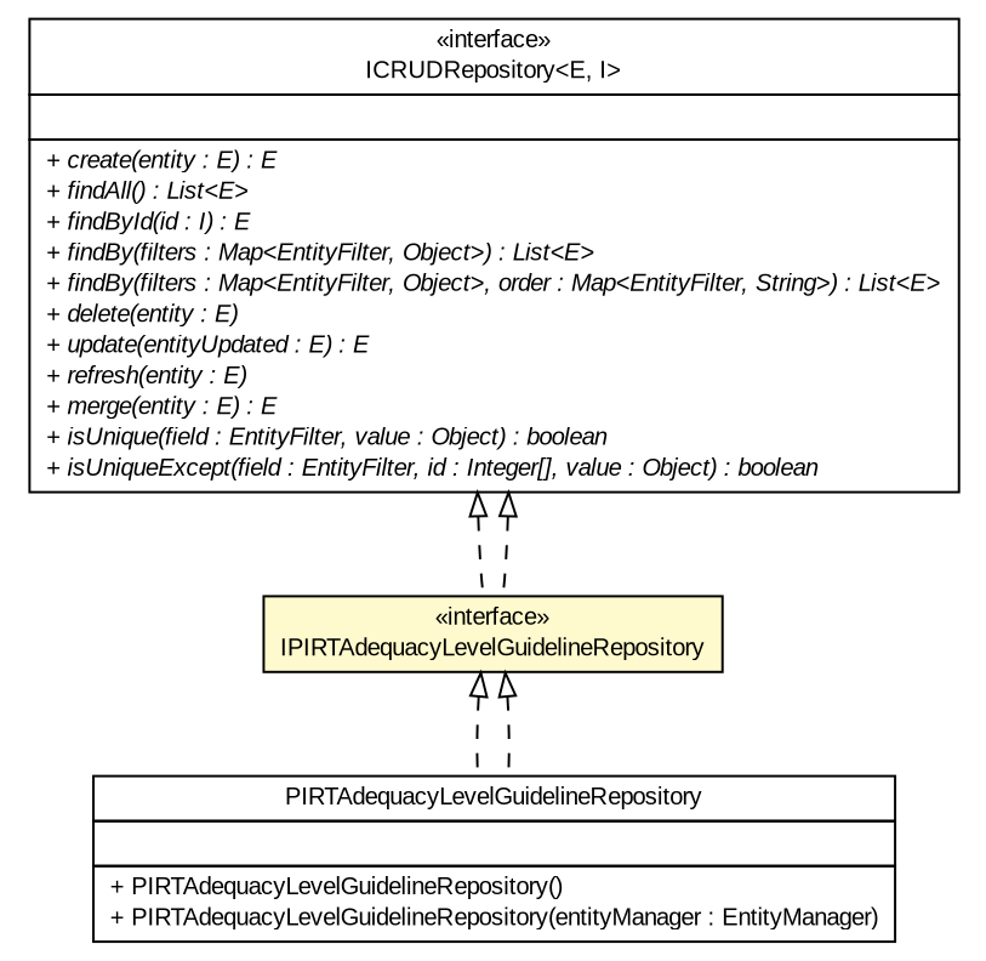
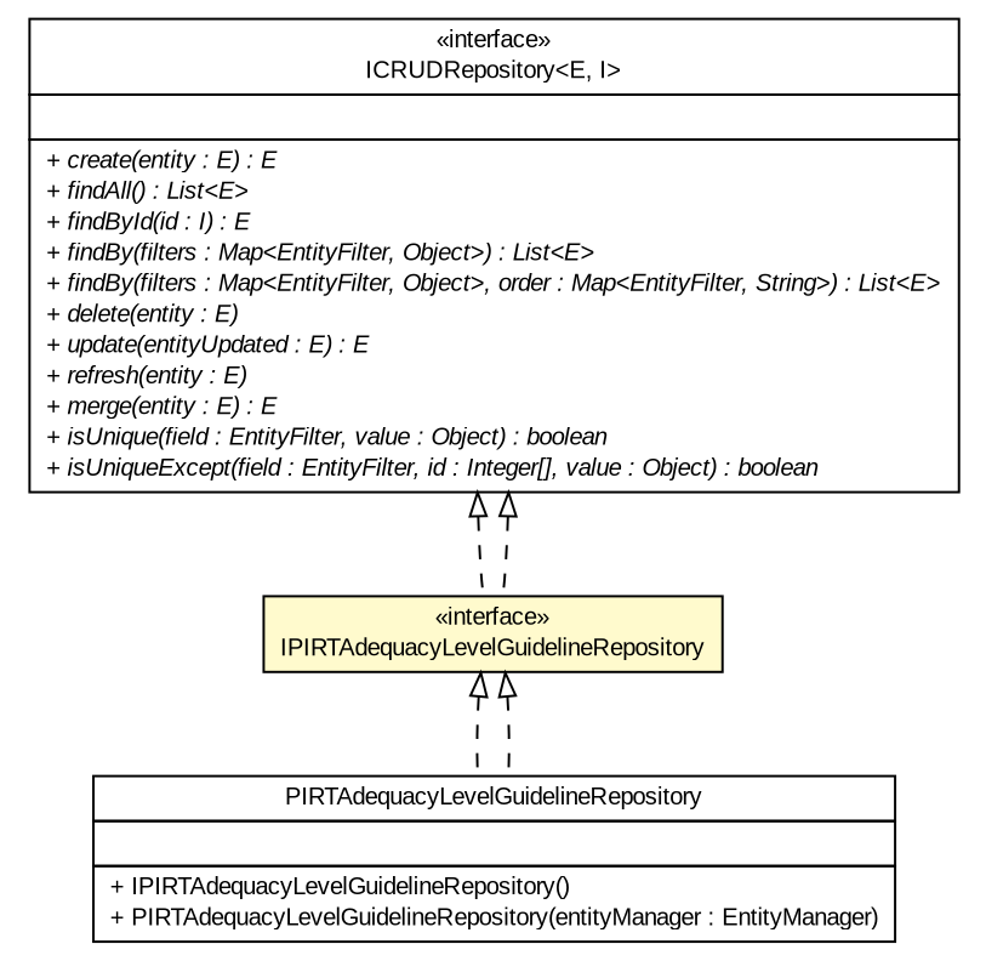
  digraph {
    nodesep=0.25
    ranksep=0.5
    node [fontcolor=black fontname=arial fontsize=10.0 shape=plaintext]
    edge [arrowtail=empty dir=back fontname=arial fontsize=10 headport=p labelfontname=arial labelfontsize=10 style=dashed tailport=p]
    n1 [label=<<table title="gov.sandia.cf.dao.ICRUDRepository" border="0" cellborder="1" cellspacing="0" cellpadding="2" port="p" href="./ICRUDRepository.html"> 		<tr><td><table border="0" cellspacing="0" cellpadding="1"> <tr><td align="center" balign="center"> &#171;interface&#187; </td></tr> <tr><td align="center" balign="center"> ICRUDRepository&lt;E, I&gt; </td></tr> 		</table></td></tr> 		<tr><td><table border="0" cellspacing="0" cellpadding="1"> <tr><td align="left" balign="left">  </td></tr> 		</table></td></tr> 		<tr><td><table border="0" cellspacing="0" cellpadding="1"> <tr><td align="left" balign="left"><font face="arial italic" point-size="10.0"> + create(entity : E) : E </font></td></tr> <tr><td align="left" balign="left"><font face="arial italic" point-size="10.0"> + findAll() : List&lt;E&gt; </font></td></tr> <tr><td align="left" balign="left"><font face="arial italic" point-size="10.0"> + findById(id : I) : E </font></td></tr> <tr><td align="left" balign="left"><font face="arial italic" point-size="10.0"> + findBy(filters : Map&lt;EntityFilter, Object&gt;) : List&lt;E&gt; </font></td></tr> <tr><td align="left" balign="left"><font face="arial italic" point-size="10.0"> + findBy(filters : Map&lt;EntityFilter, Object&gt;, order : Map&lt;EntityFilter, String&gt;) : List&lt;E&gt; </font></td></tr> <tr><td align="left" balign="left"><font face="arial italic" point-size="10.0"> + delete(entity : E) </font></td></tr> <tr><td align="left" balign="left"><font face="arial italic" point-size="10.0"> + update(entityUpdated : E) : E </font></td></tr> <tr><td align="left" balign="left"><font face="arial italic" point-size="10.0"> + refresh(entity : E) </font></td></tr> <tr><td align="left" balign="left"><font face="arial italic" point-size="10.0"> + merge(entity : E) : E </font></td></tr> <tr><td align="left" balign="left"><font face="arial italic" point-size="10.0"> + isUnique(field : EntityFilter, value : Object) : boolean </font></td></tr> <tr><td align="left" balign="left"><font face="arial italic" point-size="10.0"> + isUniqueExcept(field : EntityFilter, id : Integer[], value : Object) : boolean </font></td></tr> 		</table></td></tr> 		</table>>]
    n2 [label=<<table title="gov.sandia.cf.dao.IPIRTAdequacyLevelGuidelineRepository" border="0" cellborder="1" cellspacing="0" cellpadding="2" port="p" bgcolor="lemonChiffon" href="./IPIRTAdequacyLevelGuidelineRepository.html"> 		<tr><td><table border="0" cellspacing="0" cellpadding="1"> <tr><td align="center" balign="center"> &#171;interface&#187; </td></tr> <tr><td align="center" balign="center"> IPIRTAdequacyLevelGuidelineRepository </td></tr> 		</table></td></tr> 		</table>>]
-   n3 [label=<<table title="gov.sandia.cf.dao.impl.PIRTAdequacyLevelGuidelineRepository" border="0" cellborder="1" cellspacing="0" cellpadding="2" port="p" href="./impl/PIRTAdequacyLevelGuidelineRepository.html"> 		<tr><td><table border="0" cellspacing="0" cellpadding="1"> <tr><td align="center" balign="center"> PIRTAdequacyLevelGuidelineRepository </td></tr> 		</table></td></tr> 		<tr><td><table border="0" cellspacing="0" cellpadding="1"> <tr><td align="left" balign="left">  </td></tr> 		</table></td></tr> 		<tr><td><table border="0" cellspacing="0" cellpadding="1"> <tr><td align="left" balign="left"> + PIRTAdequacyLevelGuidelineRepository() </td></tr> <tr><td align="left" balign="left"> + PIRTAdequacyLevelGuidelineRepository(entityManager : EntityManager) </td></tr> 		</table></td></tr> 		</table>>]
+   n3 [label=<<table title="gov.sandia.cf.dao.impl.PIRTAdequacyLevelGuidelineRepository" border="0" cellborder="1" cellspacing="0" cellpadding="2" port="p" href="./impl/PIRTAdequacyLevelGuidelineRepository.html"> 		<tr><td><table border="0" cellspacing="0" cellpadding="1"> <tr><td align="center" balign="center"> PIRTAdequacyLevelGuidelineRepository </td></tr> 		</table></td></tr> 		<tr><td><table border="0" cellspacing="0" cellpadding="1"> <tr><td align="left" balign="left">  </td></tr> 		</table></td></tr> 		<tr><td><table border="0" cellspacing="0" cellpadding="1"> <tr><td align="left" balign="left"> + IPIRTAdequacyLevelGuidelineRepository() </td></tr> <tr><td align="left" balign="left"> + PIRTAdequacyLevelGuidelineRepository(entityManager : EntityManager) </td></tr> 		</table></td></tr> 		</table>>]
    n1 -> n2
    n1 -> n2
    n2 -> n3
    n2 -> n3
  }
